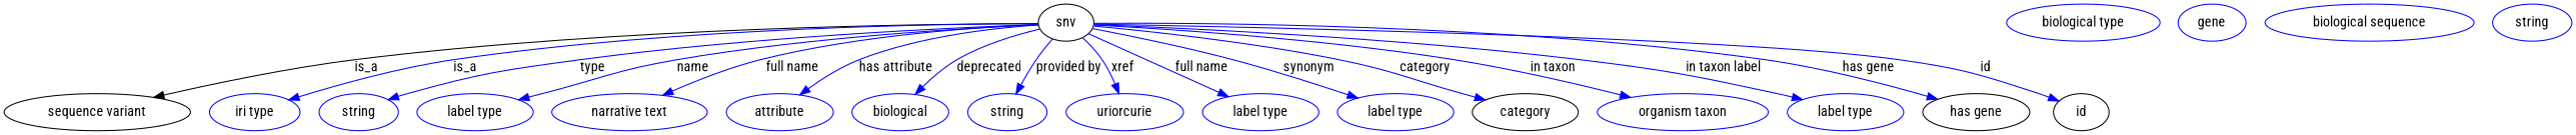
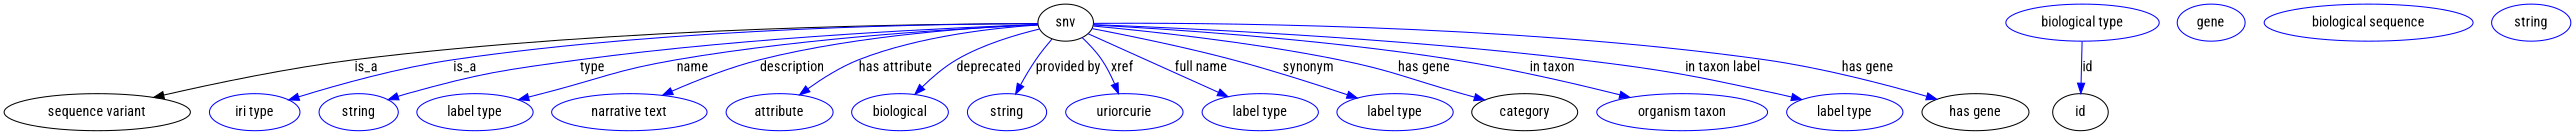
  digraph {
    fontname="Roboto Condensed"
    node [fontname="Roboto Condensed" color=blue]
    edge [fontname="Roboto Condensed" color=blue style=solid]
    n1 [height=0.5 label=snv width=0.75 color=""]
    "sequence variant" [height=0.5 width=2.5095 color=""]
    n3 [height=0.5 label="iri type" width=1.2277]
    n4 [height=0.5 label=string width=1.0652]
    n5 [height=0.5 label="label type" width=1.5707]
    n6 [height=0.5 label="narrative text" width=2.0943]
    n7 [height=0.5 label=attribute width=1.4443]
    n8 [height=0.5 label=biological width=1.2999]
    n9 [height=0.5 label=string width=1.0652]
    n10 [height=0.5 label=uriorcurie width=1.5887]
    n11 [height=0.5 label="label type" width=1.5707]
    n12 [height=0.5 label="label type" width=1.5707]
    category [height=0.5 width=1.4263 color=""]
    n14 [height=0.5 label="organism taxon" width=2.3109]
    n15 [height=0.5 label="label type" width=1.5707]
    "has gene" [height=0.5 width=1.4443 color=""]
    id [height=0.5 width=0.75 color=""]
    n18 [height=0.5 label="biological type" width=2.0762]
    n19 [height=0.5 label=gene width=0.92075]
    n20 [height=0.5 label="biological sequence" width=2.8164]
    n21 [height=0.5 label=string width=1.0652]
    n1 -> "sequence variant" [label=is_a color="" style=""]
    n1 -> n3 [label=is_a]
    n1 -> n4 [label=type]
    n1 -> n5 [label=name]
-   n1 -> n6 [label="full name"]
+   n1 -> n6 [label=description]
    n1 -> n7 [label="has attribute"]
    n1 -> n8 [label=deprecated]
    n1 -> n9 [label="provided by"]
    n1 -> n10 [label=xref]
    n1 -> n11 [label="full name"]
    n1 -> n12 [label=synonym]
-   n1 -> category [label=category]
+   n1 -> category [label="has gene"]
    n1 -> n14 [label="in taxon"]
    n1 -> n15 [label="in taxon label"]
    n1 -> "has gene" [label="has gene"]
-   n1 -> id [label=id]
+   n18 -> id [label=id]
  }
